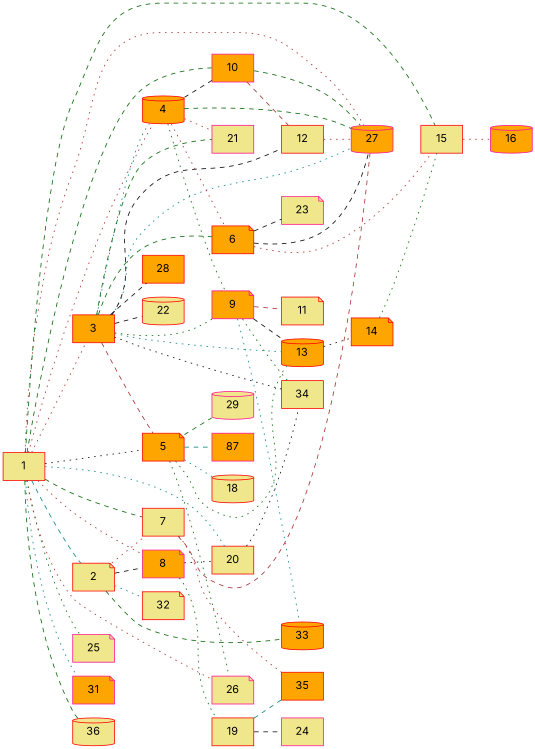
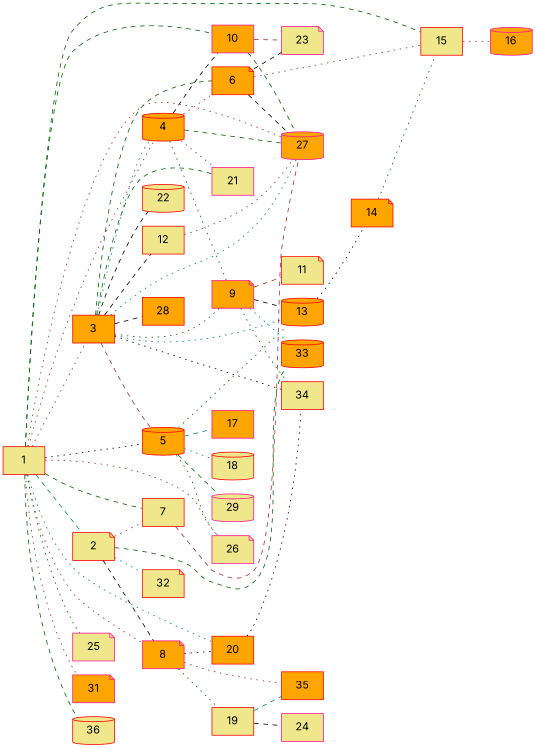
  graph {
    fontname=Inter
    rankdir=LR
    node [color=red fillcolor=khaki fontname=Inter shape=box style=filled]
    edge [color=darkgreen fontname=Inter style=dotted weight=1.0]
    2 [shape=note]
    1
    3 [fillcolor=orange]
    4 [fillcolor=orange shape=cylinder]
-   5 [fillcolor=orange shape=note]
+   5 [fillcolor=orange shape=cylinder]
    7
    8 [color=deeppink fillcolor=orange shape=note]
    10 [color=deeppink fillcolor=orange]
    15
-   20
+   20 [fillcolor=orange]
    25 [color=deeppink shape=note]
    26 [color=deeppink shape=note]
    27 [color=deeppink fillcolor=orange shape=cylinder]
    31 [color=deeppink fillcolor=orange shape=note]
    36 [shape=cylinder]
    32 [shape=note]
    33 [fillcolor=orange shape=cylinder]
    6 [fillcolor=orange shape=note]
    9 [color=deeppink fillcolor=orange shape=note]
    12
    13 [fillcolor=orange shape=cylinder]
    21 [color=deeppink]
    22 [shape=cylinder]
    28 [fillcolor=orange]
    34
-   17 [color=deeppink fillcolor=orange label=87]
+   17 [color=deeppink fillcolor=orange]
    18 [shape=cylinder]
    29 [color=deeppink shape=cylinder]
    35 [fillcolor=orange]
    19
    16 [color=deeppink fillcolor=orange shape=cylinder]
    23 [color=deeppink shape=note]
    11 [shape=note]
    14 [fillcolor=orange shape=note]
    24 [color=deeppink]
    2 -- 7 [color=brown]
    2 -- 8 [color=black style=dashed]
    2 -- 32 [color=teal]
    2 -- 33 [style=dashed]
    1 -- 2 [color=teal style=dashed]
    1 -- 3 [color=brown weight=3.0]
    1 -- 4 [color=brown weight=2.0]
    1 -- 5 [color=black]
    1 -- 7 [style=dashed]
    1 -- 8 [color=brown weight=2.0]
    1 -- 10 [style=dashed]
    1 -- 15 [style=dashed weight=2.0]
    1 -- 20 [color=teal]
    1 -- 25
    1 -- 26 [color=brown]
    1 -- 27 [color=brown]
-   1 -- 31 [color=teal]
+   1 -- 31 [color=brown]
    1 -- 36 [style=dashed weight=2.0]
    3 -- 4 [color=teal]
    3 -- 5 [color=brown style=dashed]
    3 -- 27 [color=teal]
    3 -- 6 [style=dashed]
    3 -- 9
    3 -- 12 [color=black style=dashed]
    3 -- 13 [color=teal]
    3 -- 21 [style=dashed]
    3 -- 22 [color=black style=dashed]
    3 -- 28 [color=black style=dashed]
    3 -- 34 [color=black]
    4 -- 10 [color=black style=dashed]
    4 -- 27 [style=dashed]
    4 -- 6 [color=brown]
    4 -- 9
    4 -- 21 [color=brown]
    5 -- 26
    5 -- 13
    5 -- 17 [color=teal style=dashed]
    5 -- 18 [color=teal]
    5 -- 29 [style=dashed]
    7 -- 27 [color=brown style=dashed]
-   7 -- 35 [color=brown]
+   8 -- 35 [color=brown]
    8 -- 20 [color=black]
    8 -- 19
    10 -- 27 [style=dashed]
-   10 -- 12 [color=brown style=dashed]
+   10 -- 23 [color=brown style=dashed]
    15 -- 16 [color=brown weight=3.0]
    20 -- 34 [color=black]
    6 -- 15 [color=brown]
    6 -- 27 [color=black style=dashed]
    6 -- 23 [color=black style=dashed]
    9 -- 33 [color=teal]
    9 -- 13 [color=black style=dashed]
    9 -- 34
    9 -- 11 [color=brown style=dashed]
    12 -- 27 [color=brown]
    13 -- 14 [color=black]
    19 -- 35 [color=teal style=dashed]
    19 -- 24 [color=black style=dashed]
    14 -- 15
  }
